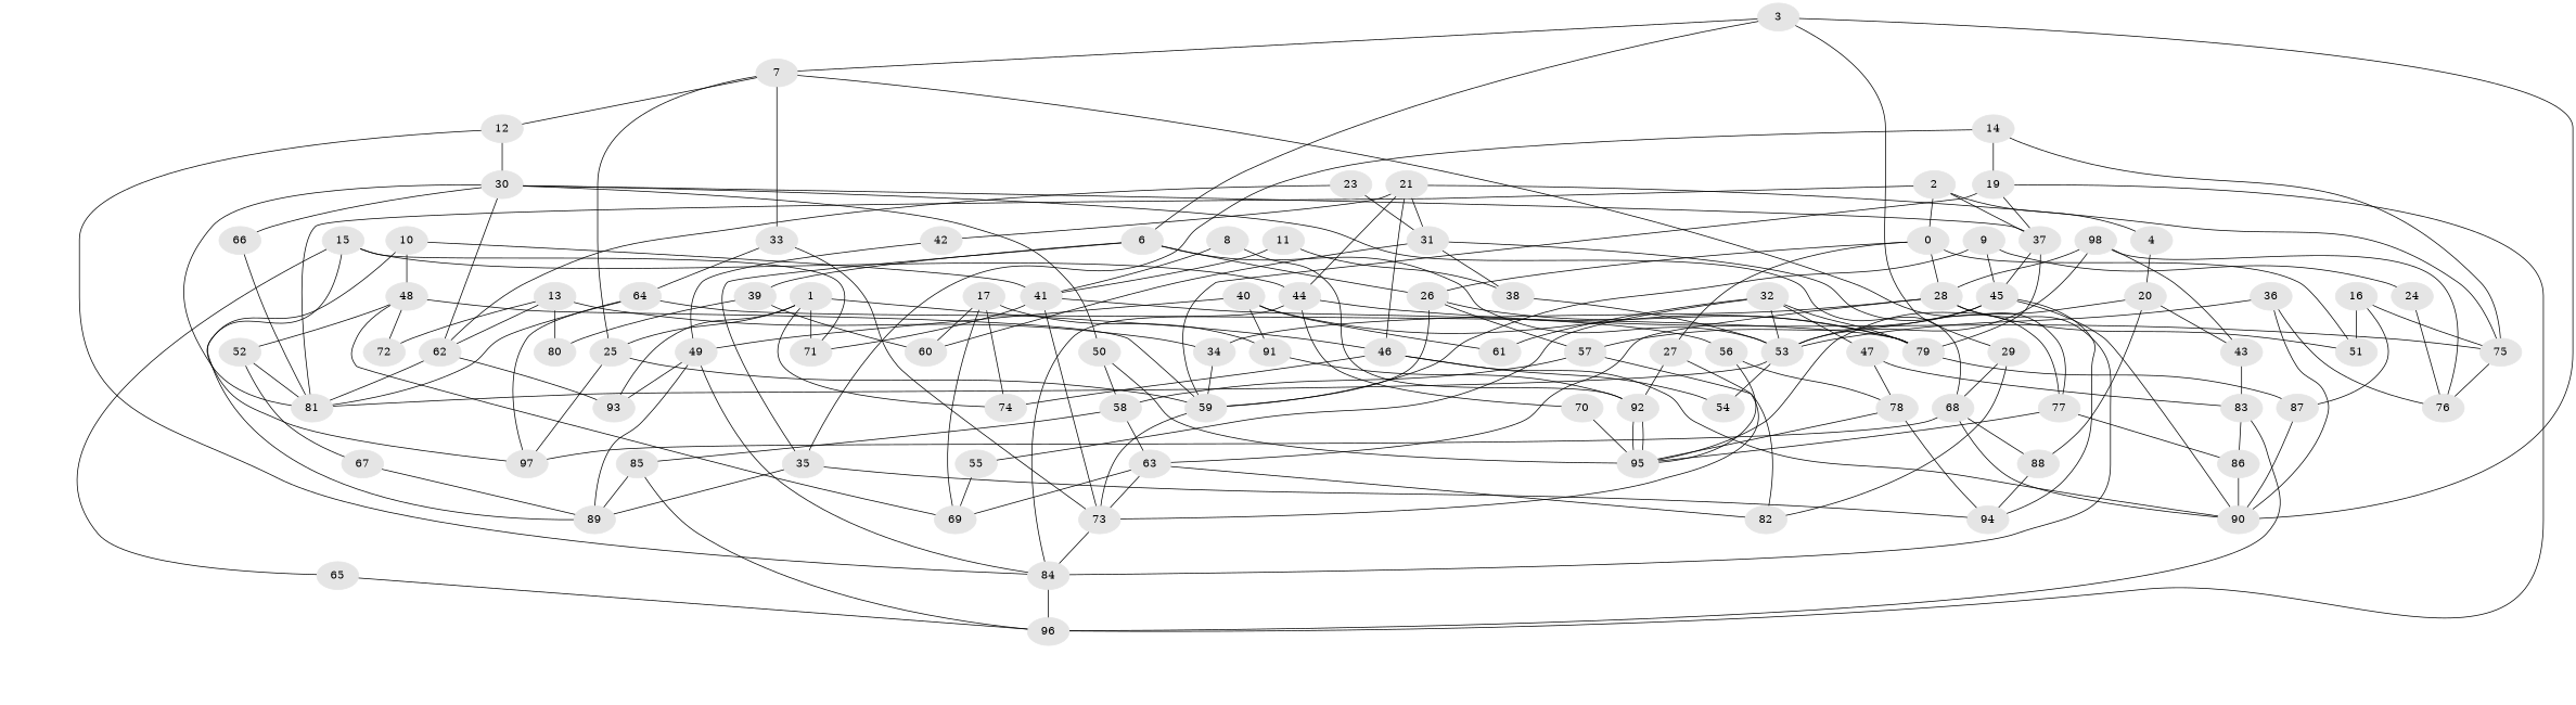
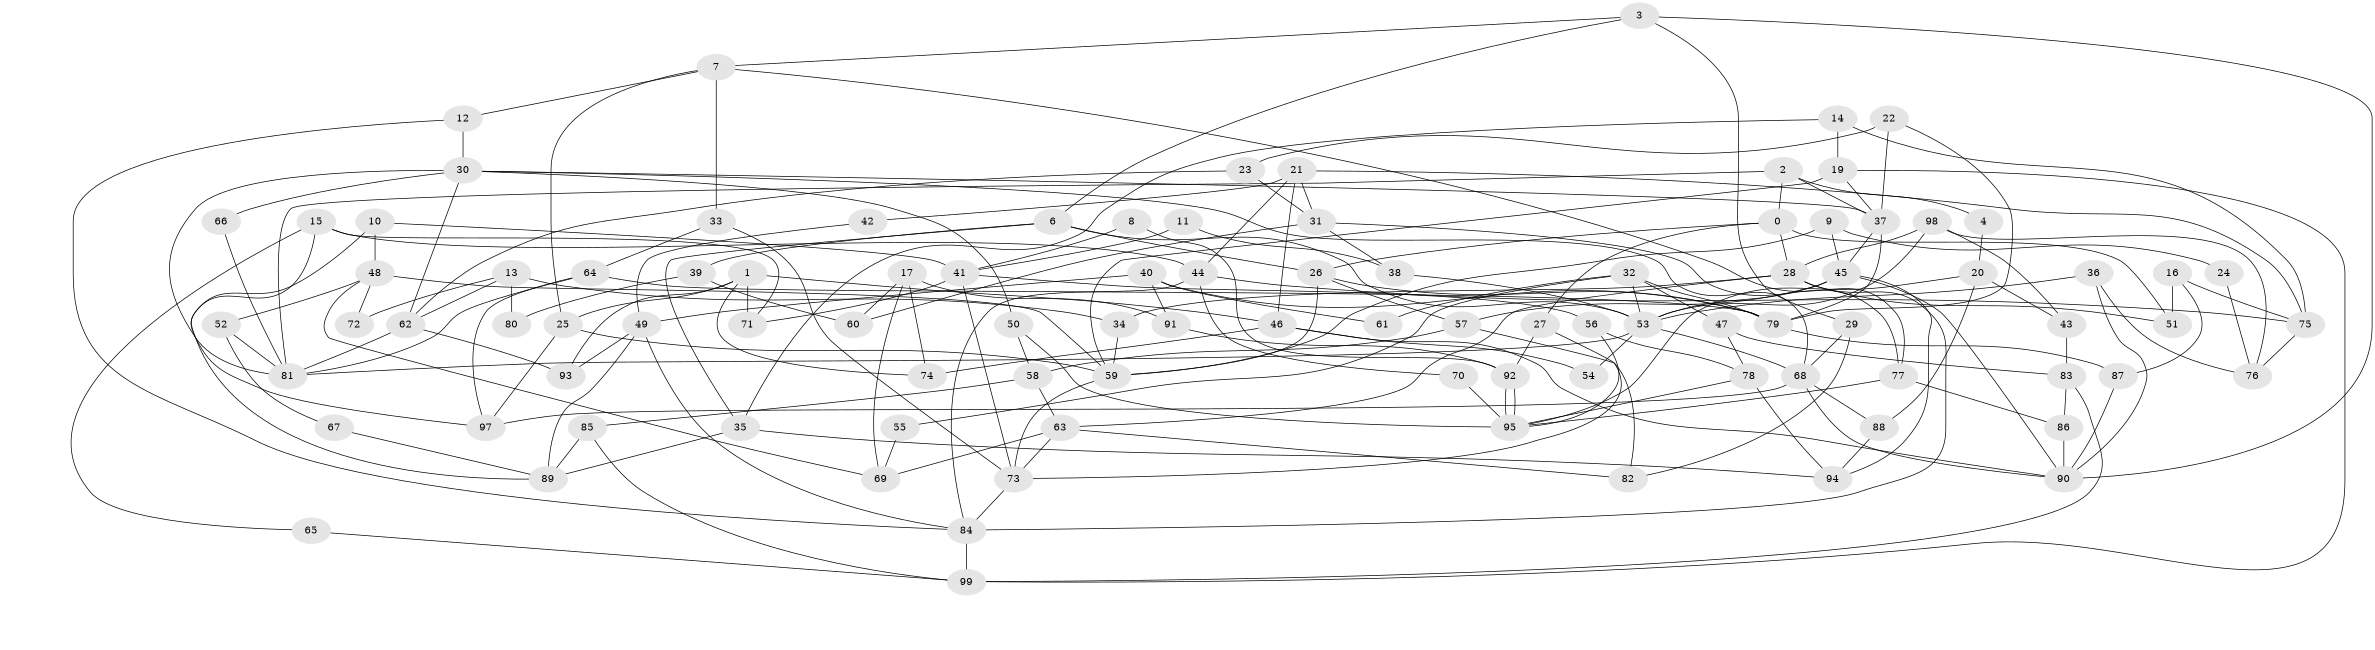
  graph {
    node [color=gray90 style=filled]
    1
    25
    46
    71
    74
    93
    59
    97
    90
    54
    2
    4
    n13 [label=0]
    37
    81
    20
    26
    27
    28
    51
    45
    79
    3
    6
    7
    29
    35
    39
    53
    12
    33
    77
    68
    82
    43
    88
    95
    57
    92
    73
    84
    34
    63
    89
    94
    80
    60
    30
    64
    86
    8
    41
    56
    9
    24
    76
    10
    48
    72
    69
    52
    11
    38
    62
    50
    66
-   96
+   96 [label=99]
    13
    14
    19
    75
    15
    44
    65
    70
    16
    87
    17
    91
    n80 [label=98]
    83
    21
    31
    42
    49
+   22
    23
    58
    32
    47
    55
    61
    78
    36
    40
    67
    85
    1 -- 25
    1 -- 46
    1 -- 71
    1 -- 74
    1 -- 93
    25 -- 59
    25 -- 97
    46 -- 74
    46 -- 90
    46 -- 54
    59 -- 73
    2 -- 4
    2 -- n13
    2 -- 37
    2 -- 81
    4 -- 20
    n13 -- 26
    n13 -- 27
    n13 -- 28
    n13 -- 51
    37 -- 45
    37 -- 79
    20 -- 43
    20 -- 88
    20 -- 95
    26 -- 59
    26 -- 79
    26 -- 57
    27 -- 92
    27 -- 73
    28 -- 51
    28 -- 84
    28 -- 34
    28 -- 63
    45 -- 90
    45 -- 53
    45 -- 57
    45 -- 94
    79 -- 87
    3 -- 90
    3 -- 6
    3 -- 7
    3 -- 29
    6 -- 26
    6 -- 35
    6 -- 39
    6 -- 53
    7 -- 25
    7 -- 12
    7 -- 33
    7 -- 77
    29 -- 68
    29 -- 82
    35 -- 89
    35 -- 94
    39 -- 80
    39 -- 60
    53 -- 54
    53 -- 81
+   53 -- 68
    12 -- 84
    12 -- 30
    33 -- 73
    33 -- 64
    77 -- 95
    77 -- 86
    68 -- 97
    68 -- 90
    68 -- 88
    43 -- 83
    88 -- 94
    57 -- 82
    57 -- 58
    92 -- 95
    92 -- 95
    73 -- 84
    84 -- 96
    34 -- 59
    63 -- 82
    63 -- 73
    63 -- 69
    30 -- 37
    30 -- 81
    30 -- 68
    30 -- 62
    30 -- 50
    30 -- 66
    64 -- 97
    64 -- 81
    64 -- 79
    86 -- 90
    8 -- 92
    8 -- 41
    41 -- 71
    41 -- 73
    41 -- 56
    56 -- 95
    56 -- 78
    9 -- 59
    9 -- 45
    9 -- 24
    24 -- 76
    10 -- 89
    10 -- 41
    10 -- 48
    48 -- 59
    48 -- 72
    48 -- 69
    48 -- 52
    52 -- 81
    52 -- 67
    11 -- 41
    11 -- 38
    38 -- 53
    62 -- 93
    62 -- 81
    50 -- 95
    50 -- 58
    66 -- 81
    13 -- 34
    13 -- 80
    13 -- 72
    13 -- 62
    14 -- 35
    14 -- 19
    14 -- 75
    19 -- 59
    19 -- 37
    19 -- 96
    75 -- 76
    15 -- 71
    15 -- 97
    15 -- 44
    15 -- 65
    44 -- 84
    44 -- 75
    44 -- 70
    65 -- 96
    70 -- 95
    16 -- 51
    16 -- 75
    16 -- 87
    87 -- 90
    17 -- 74
    17 -- 60
    17 -- 69
    17 -- 91
    91 -- 92
    n80 -- 28
    n80 -- 53
    n80 -- 43
    n80 -- 76
    83 -- 86
    83 -- 96
    21 -- 46
    21 -- 75
    21 -- 44
    21 -- 31
    21 -- 42
    31 -- 77
    31 -- 60
    31 -- 38
    42 -- 49
    49 -- 93
    49 -- 84
    49 -- 89
+   22 -- 37
+   22 -- 79
+   22 -- 23
    23 -- 62
    23 -- 31
    58 -- 63
    58 -- 85
    32 -- 79
    32 -- 53
    32 -- 47
    32 -- 55
    32 -- 61
    47 -- 83
    47 -- 78
    55 -- 69
    78 -- 95
    78 -- 94
    36 -- 90
    36 -- 53
    36 -- 76
    40 -- 79
    40 -- 91
    40 -- 49
    40 -- 61
    67 -- 89
    85 -- 89
    85 -- 96
  }
